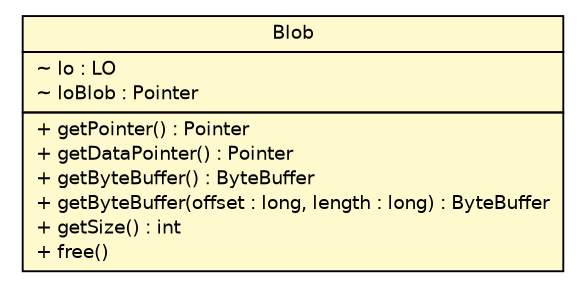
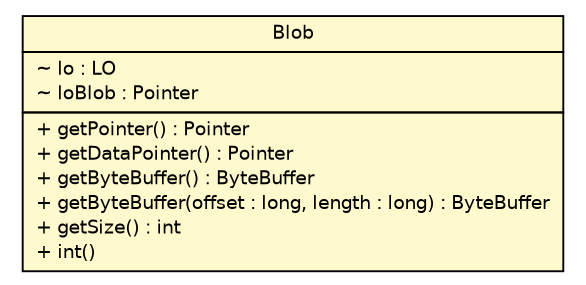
  digraph {
    nodesep=0.25
    ranksep=0.5
    rankdir=LR
-   n1 [fontcolor=black fontname=Helvetica fontsize=10.0 label=<<table title="ch.lowres.jlo.Blob" border="0" cellborder="1" cellspacing="0" cellpadding="2" port="p" bgcolor="lemonChiffon" href="./Blob.html"> 		<tr><td><table border="0" cellspacing="0" cellpadding="1"> <tr><td align="center" balign="center"> Blob </td></tr> 		</table></td></tr> 		<tr><td><table border="0" cellspacing="0" cellpadding="1"> <tr><td align="left" balign="left"> ~ lo : LO </td></tr> <tr><td align="left" balign="left"> ~ loBlob : Pointer </td></tr> 		</table></td></tr> 		<tr><td><table border="0" cellspacing="0" cellpadding="1"> <tr><td align="left" balign="left"> + getPointer() : Pointer </td></tr> <tr><td align="left" balign="left"> + getDataPointer() : Pointer </td></tr> <tr><td align="left" balign="left"> + getByteBuffer() : ByteBuffer </td></tr> <tr><td align="left" balign="left"> + getByteBuffer(offset : long, length : long) : ByteBuffer </td></tr> <tr><td align="left" balign="left"> + getSize() : int </td></tr> <tr><td align="left" balign="left"> + free() </td></tr> 		</table></td></tr> 		</table>> shape=plaintext]
+   n1 [fontcolor=black fontname=Helvetica fontsize=10.0 label=<<table title="ch.lowres.jlo.Blob" border="0" cellborder="1" cellspacing="0" cellpadding="2" port="p" bgcolor="lemonChiffon" href="./Blob.html"> 		<tr><td><table border="0" cellspacing="0" cellpadding="1"> <tr><td align="center" balign="center"> Blob </td></tr> 		</table></td></tr> 		<tr><td><table border="0" cellspacing="0" cellpadding="1"> <tr><td align="left" balign="left"> ~ lo : LO </td></tr> <tr><td align="left" balign="left"> ~ loBlob : Pointer </td></tr> 		</table></td></tr> 		<tr><td><table border="0" cellspacing="0" cellpadding="1"> <tr><td align="left" balign="left"> + getPointer() : Pointer </td></tr> <tr><td align="left" balign="left"> + getDataPointer() : Pointer </td></tr> <tr><td align="left" balign="left"> + getByteBuffer() : ByteBuffer </td></tr> <tr><td align="left" balign="left"> + getByteBuffer(offset : long, length : long) : ByteBuffer </td></tr> <tr><td align="left" balign="left"> + getSize() : int </td></tr> <tr><td align="left" balign="left"> + int() </td></tr> 		</table></td></tr> 		</table>> shape=plaintext]
  }
